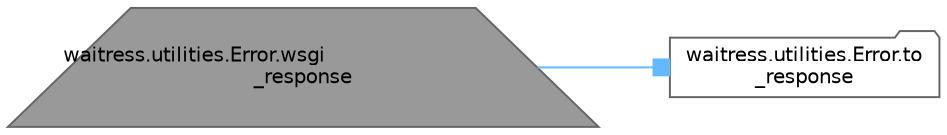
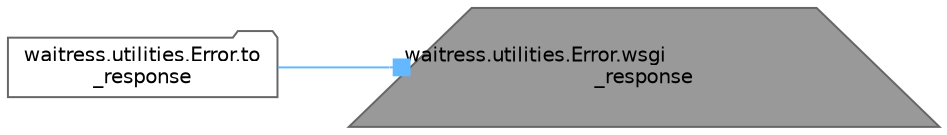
  digraph {
    rankdir=LR
    node [fontname=Helvetica fontsize=10 style=filled]
    n1 [color=gray40 fillcolor=grey60 fontcolor=black height=0.2 label="waitress.utilities.Error.wsgi\l_response" shape=trapezium width=0.4]
    n2 [color=grey40 fillcolor=white height=0.2 label="waitress.utilities.Error.to\l_response" shape=folder width=0.4]
-   n1 -> n2 [color=steelblue1 fontname=Helvetica fontsize=10 labelfontname=Helvetica labelfontsize=10 style=solid arrowhead=box]
+   n2 -> n1 [color=steelblue1 fontname=Helvetica fontsize=10 labelfontname=Helvetica labelfontsize=10 style=solid arrowhead=box]
  }
